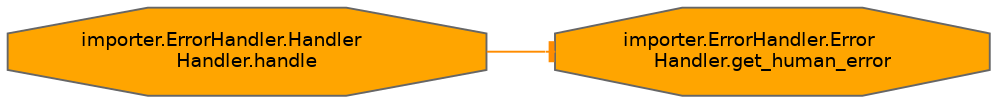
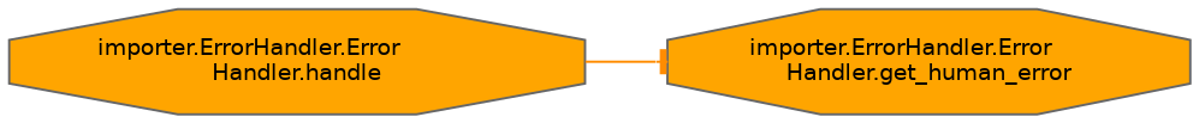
  digraph {
    rankdir=LR
    node [fillcolor=orange fontname=Helvetica fontsize=10 shape=octagon style=filled]
-   n1 [color=gray40 fontcolor=black height=0.2 label="importer.ErrorHandler.Handler\lHandler.handle" width=0.4]
+   n1 [color=gray40 fontcolor=black height=0.2 label="importer.ErrorHandler.Error\lHandler.handle" width=0.4]
    n2 [color=grey40 height=0.2 label="importer.ErrorHandler.Error\lHandler.get_human_error" width=0.4]
    n1 -> n2 [color=darkorange fontname=Helvetica fontsize=10 labelfontname=Helvetica labelfontsize=10 style=solid arrowhead=tee]
  }
